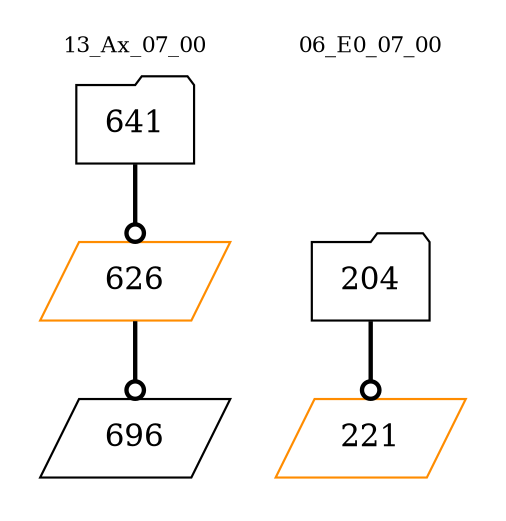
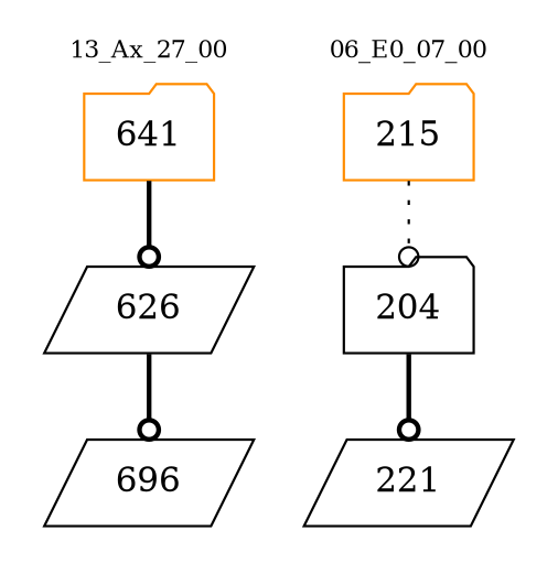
  digraph {
    node [color=darkorange shape=folder]
    edge [arrowhead=odot color=black style=bold]
-   n1 [color=black label=641]
-   n2 [label=626 shape=parallelogram]
+   n1 [label=641]
+   n2 [color=black label=626 shape=parallelogram]
    n3 [color=black label=696 shape=parallelogram]
+   n4 [label=215]
    n5 [color=black label=204]
-   n6 [label=221 shape=parallelogram]
+   n6 [color=black label=221 shape=parallelogram]
    subgraph cluster_1 {
      color=white
      fontsize=10
-     label="13_Ax_07_00"
+     label="13_Ax_27_00"
      n1
      n2
      n3
    }
    subgraph cluster_2 {
      color=white
      fontsize=10
      label="06_E0_07_00"
+     n4
      n5
      n6
    }
    n1 -> n2
    n2 -> n3
+   n4 -> n5 [style=dotted]
    n5 -> n6
  }
